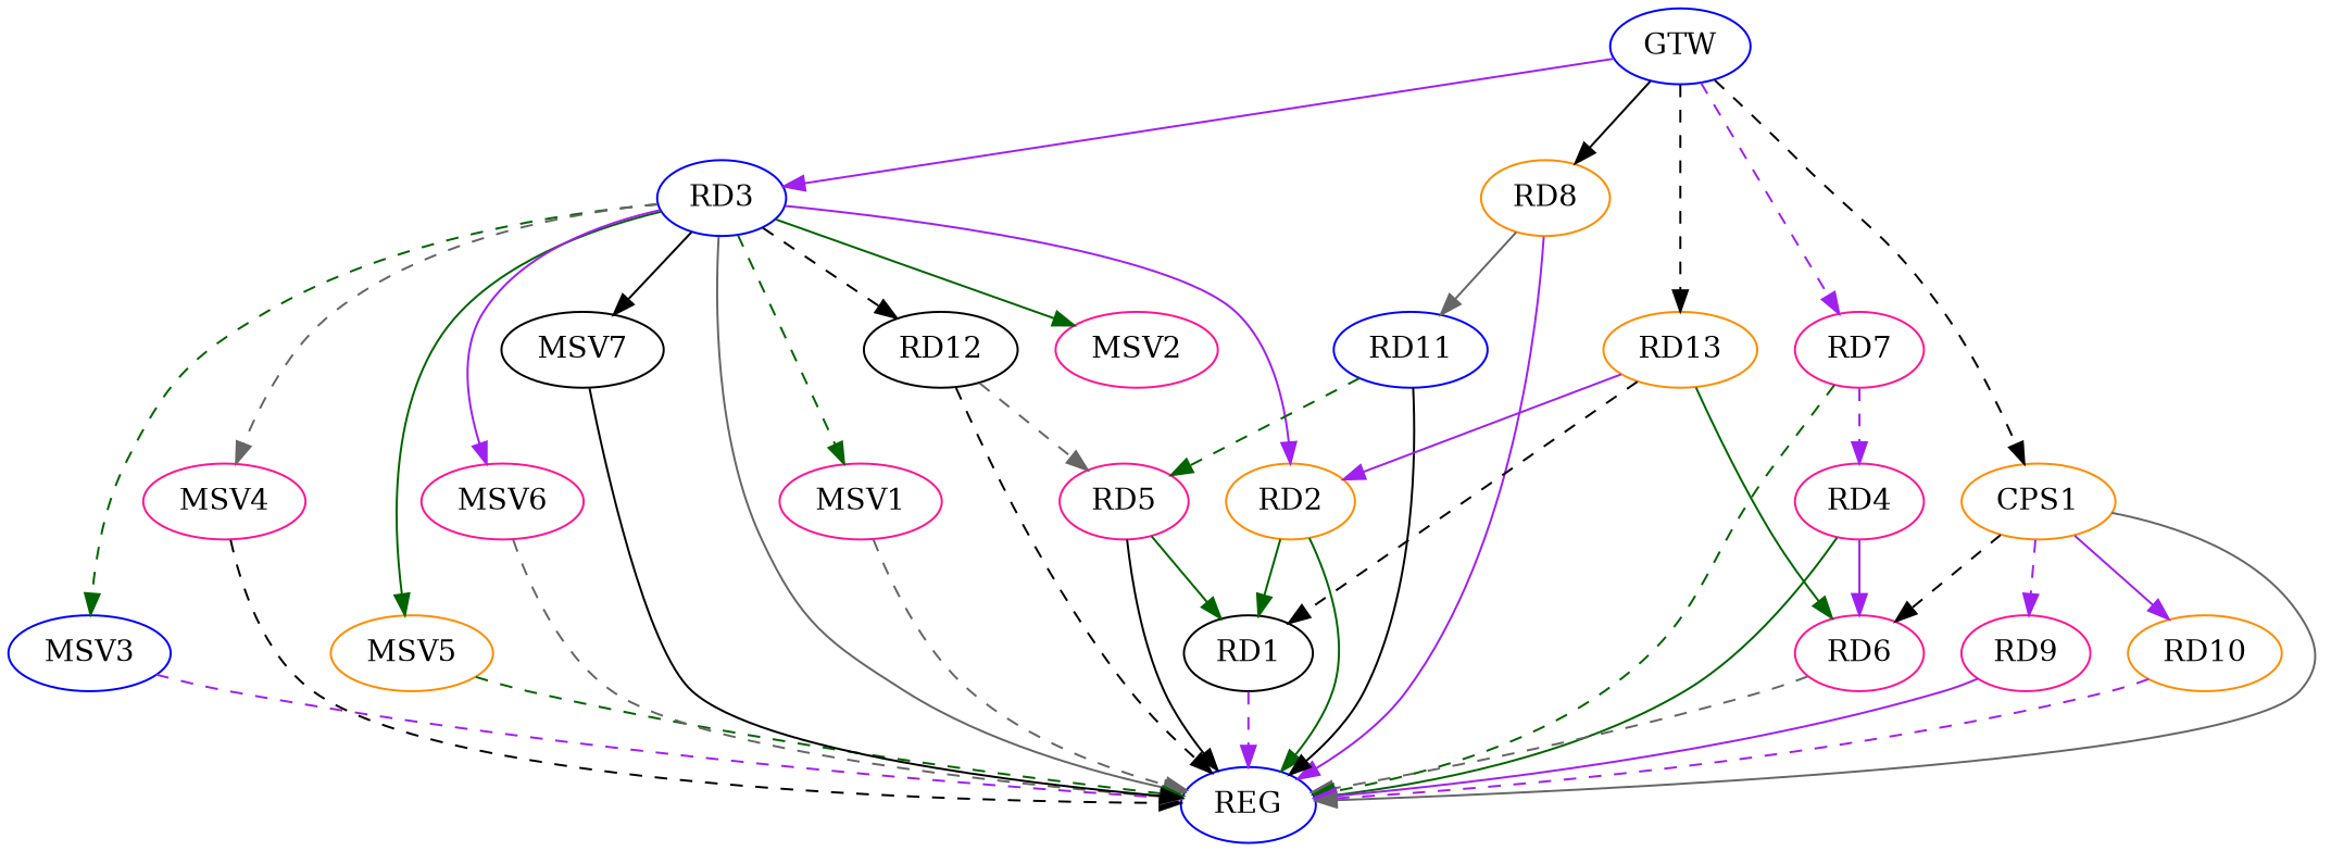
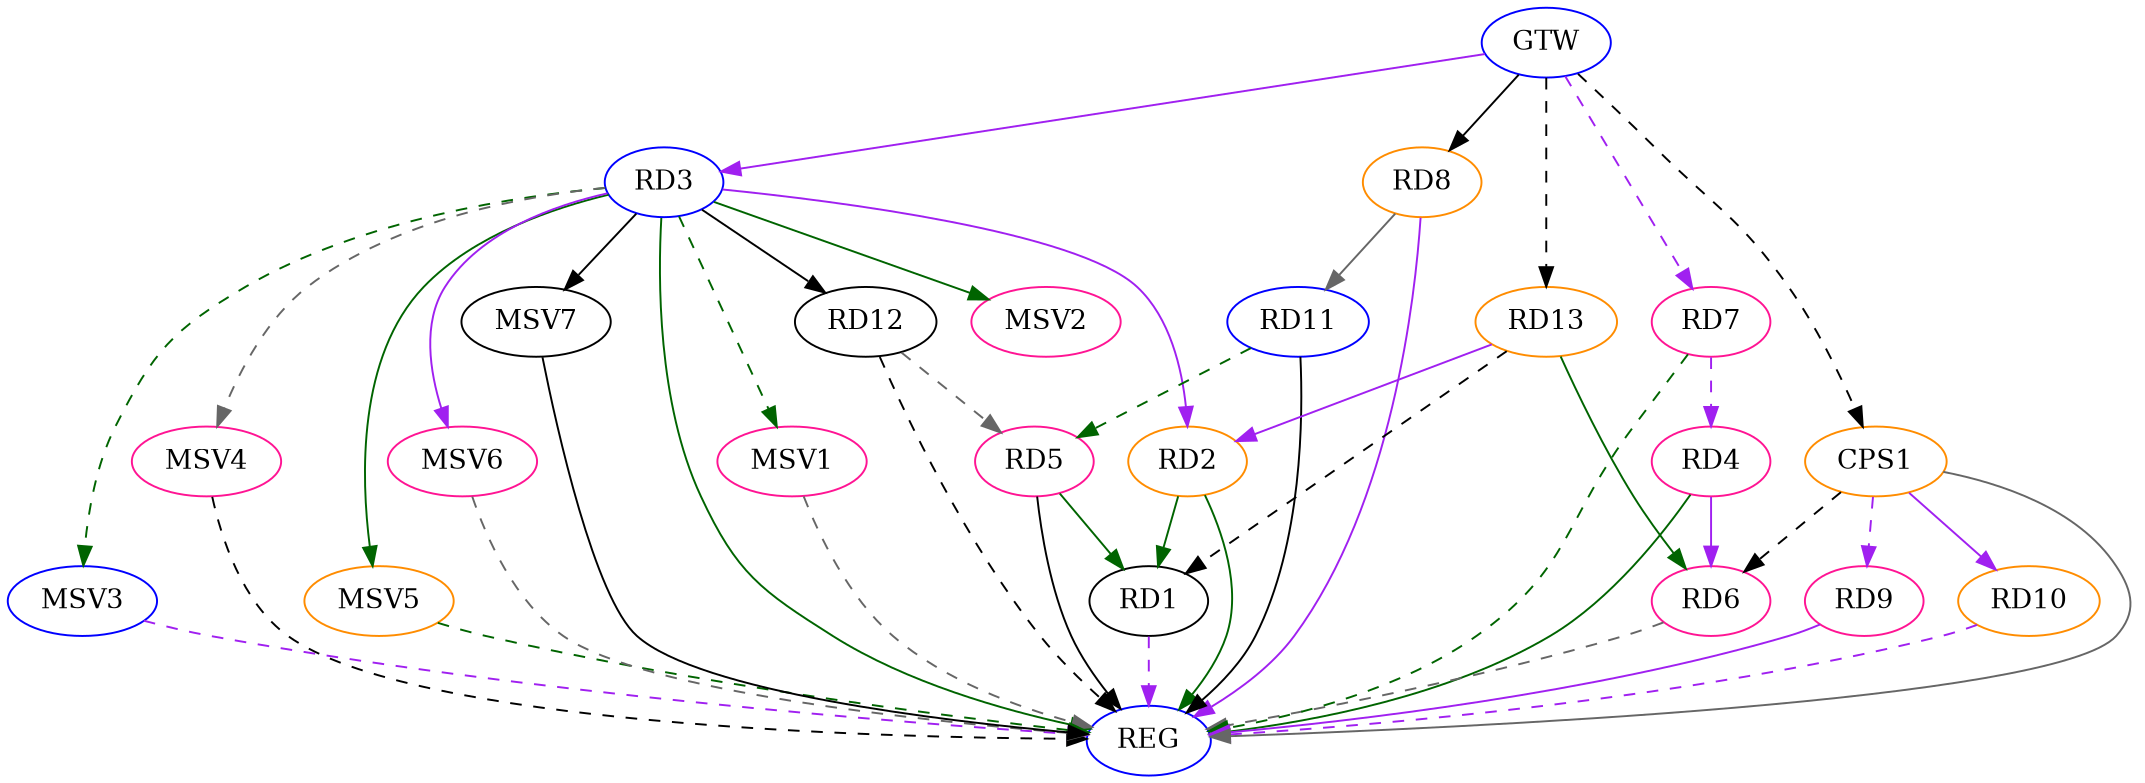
  strict digraph {
    node [color=deeppink]
    edge [color=purple style=solid]
    n1 [color=black label=RD1]
    n2 [color=blue label=REG]
    n3 [color=darkorange label=RD2]
    n4 [color=blue label=RD3]
    n5 [color=black label=RD12]
    n6 [label=MSV1]
    n7 [label=MSV2]
    n8 [color=blue label=MSV3]
    n9 [label=MSV4]
    n10 [color=darkorange label=MSV5]
    n11 [label=MSV6]
    n12 [color=black label=MSV7]
    n13 [label=RD5]
    n14 [label=RD4]
    n15 [label=RD6]
    n16 [label=RD7]
    n17 [color=darkorange label=RD8]
    n18 [color=blue label=RD11]
    n19 [label=RD9]
    n20 [color=darkorange label=RD10]
    n21 [color=darkorange label=RD13]
    n22 [color=darkorange label=CPS1]
    n23 [color=blue label=GTW]
    n1 -> n2 [style=dashed]
    n3 -> n1 [color=darkgreen]
    n3 -> n2 [color=darkgreen]
-   n4 -> n2 [color=gray40]
+   n4 -> n2 [color=darkgreen]
    n4 -> n3
-   n4 -> n5 [color=black style=dashed]
+   n4 -> n5 [color=black]
    n4 -> n6 [color=darkgreen style=dashed]
    n4 -> n7 [color=darkgreen]
    n4 -> n8 [color=darkgreen style=dashed]
    n4 -> n9 [color=gray40 style=dashed]
    n4 -> n10 [color=darkgreen]
    n4 -> n11
    n4 -> n12 [color=black]
    n5 -> n2 [color=black style=dashed]
    n5 -> n13 [color=gray40 style=dashed]
    n6 -> n2 [color=gray40 style=dashed]
    n8 -> n2 [style=dashed]
    n9 -> n2 [color=black style=dashed]
    n10 -> n2 [color=darkgreen style=dashed]
    n11 -> n2 [color=gray40 style=dashed]
    n12 -> n2 [color=black]
    n13 -> n1 [color=darkgreen]
    n13 -> n2 [color=black]
    n14 -> n2 [color=darkgreen]
    n14 -> n15
    n15 -> n2 [color=gray40 style=dashed]
    n16 -> n2 [color=darkgreen style=dashed]
    n16 -> n14 [style=dashed]
    n17 -> n2
    n17 -> n18 [color=gray40]
    n18 -> n2 [color=black]
    n18 -> n13 [color=darkgreen style=dashed]
    n19 -> n2
    n20 -> n2 [style=dashed]
    n21 -> n1 [color=black style=dashed]
    n21 -> n3
    n21 -> n15 [color=darkgreen]
    n22 -> n2 [color=gray40]
    n22 -> n15 [color=black style=dashed]
    n22 -> n19 [style=dashed]
    n22 -> n20
    n23 -> n4
    n23 -> n16 [style=dashed]
    n23 -> n17 [color=black]
    n23 -> n21 [color=black style=dashed]
    n23 -> n22 [color=black style=dashed]
  }
